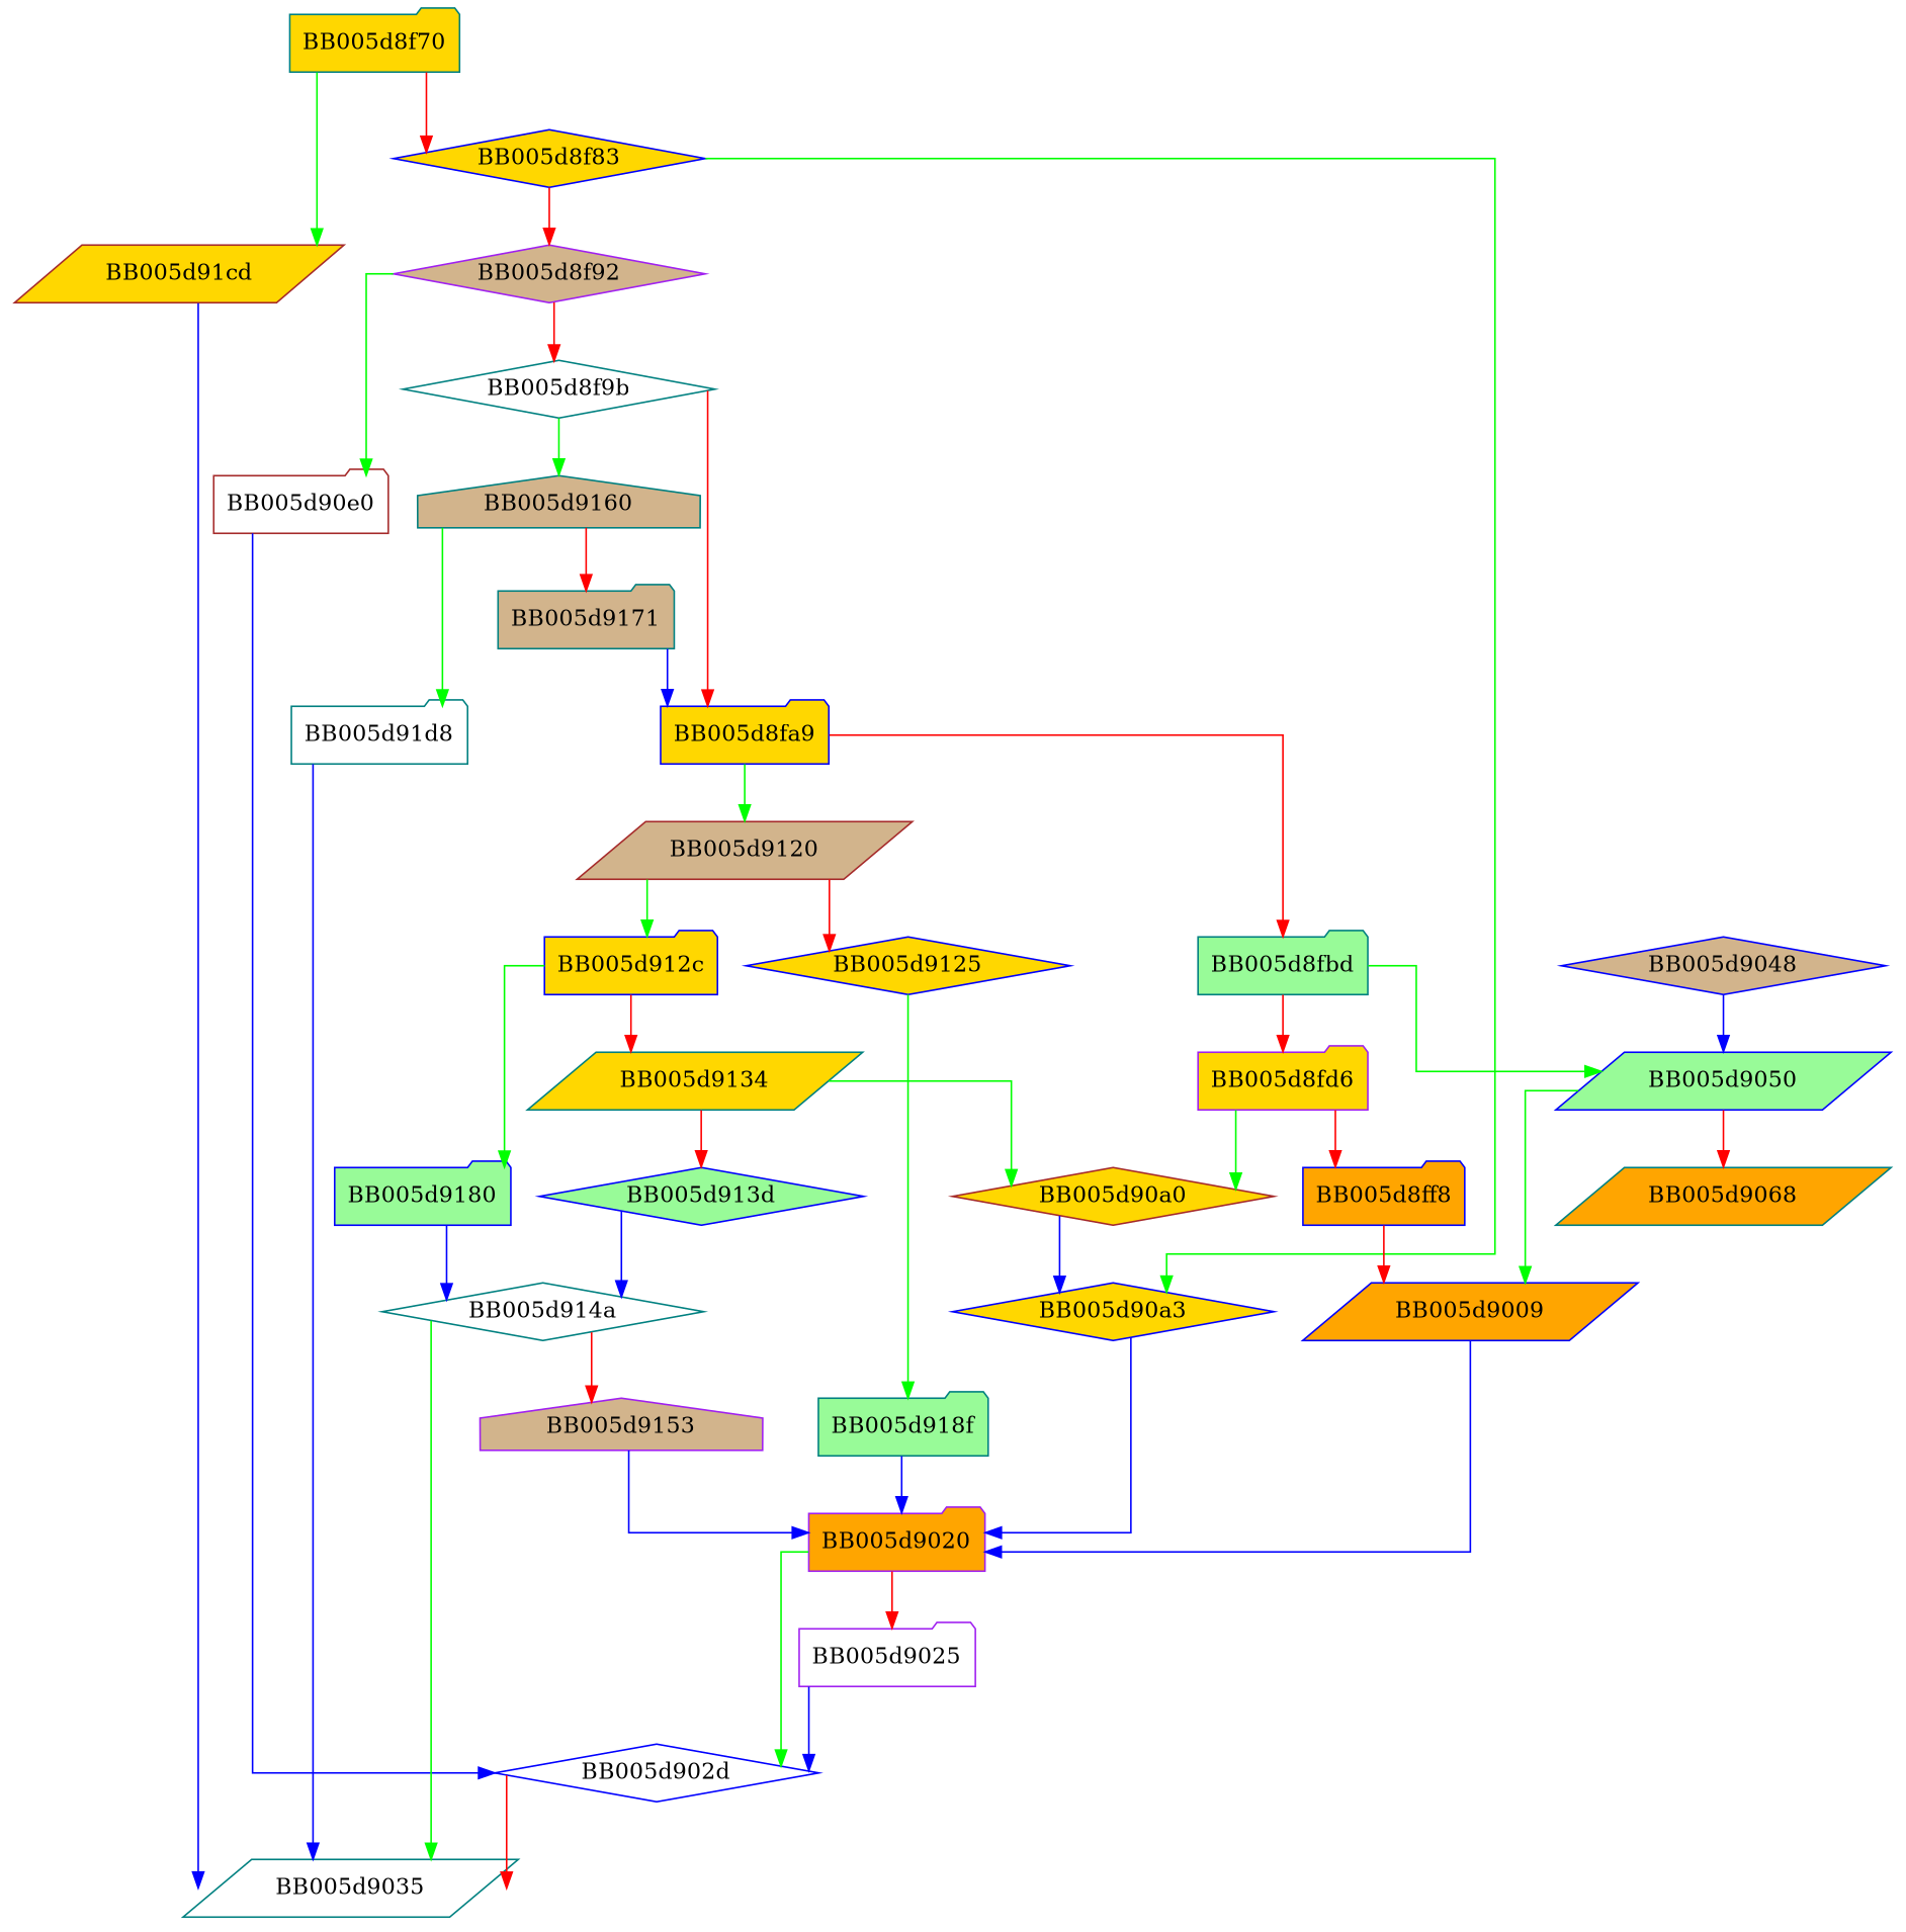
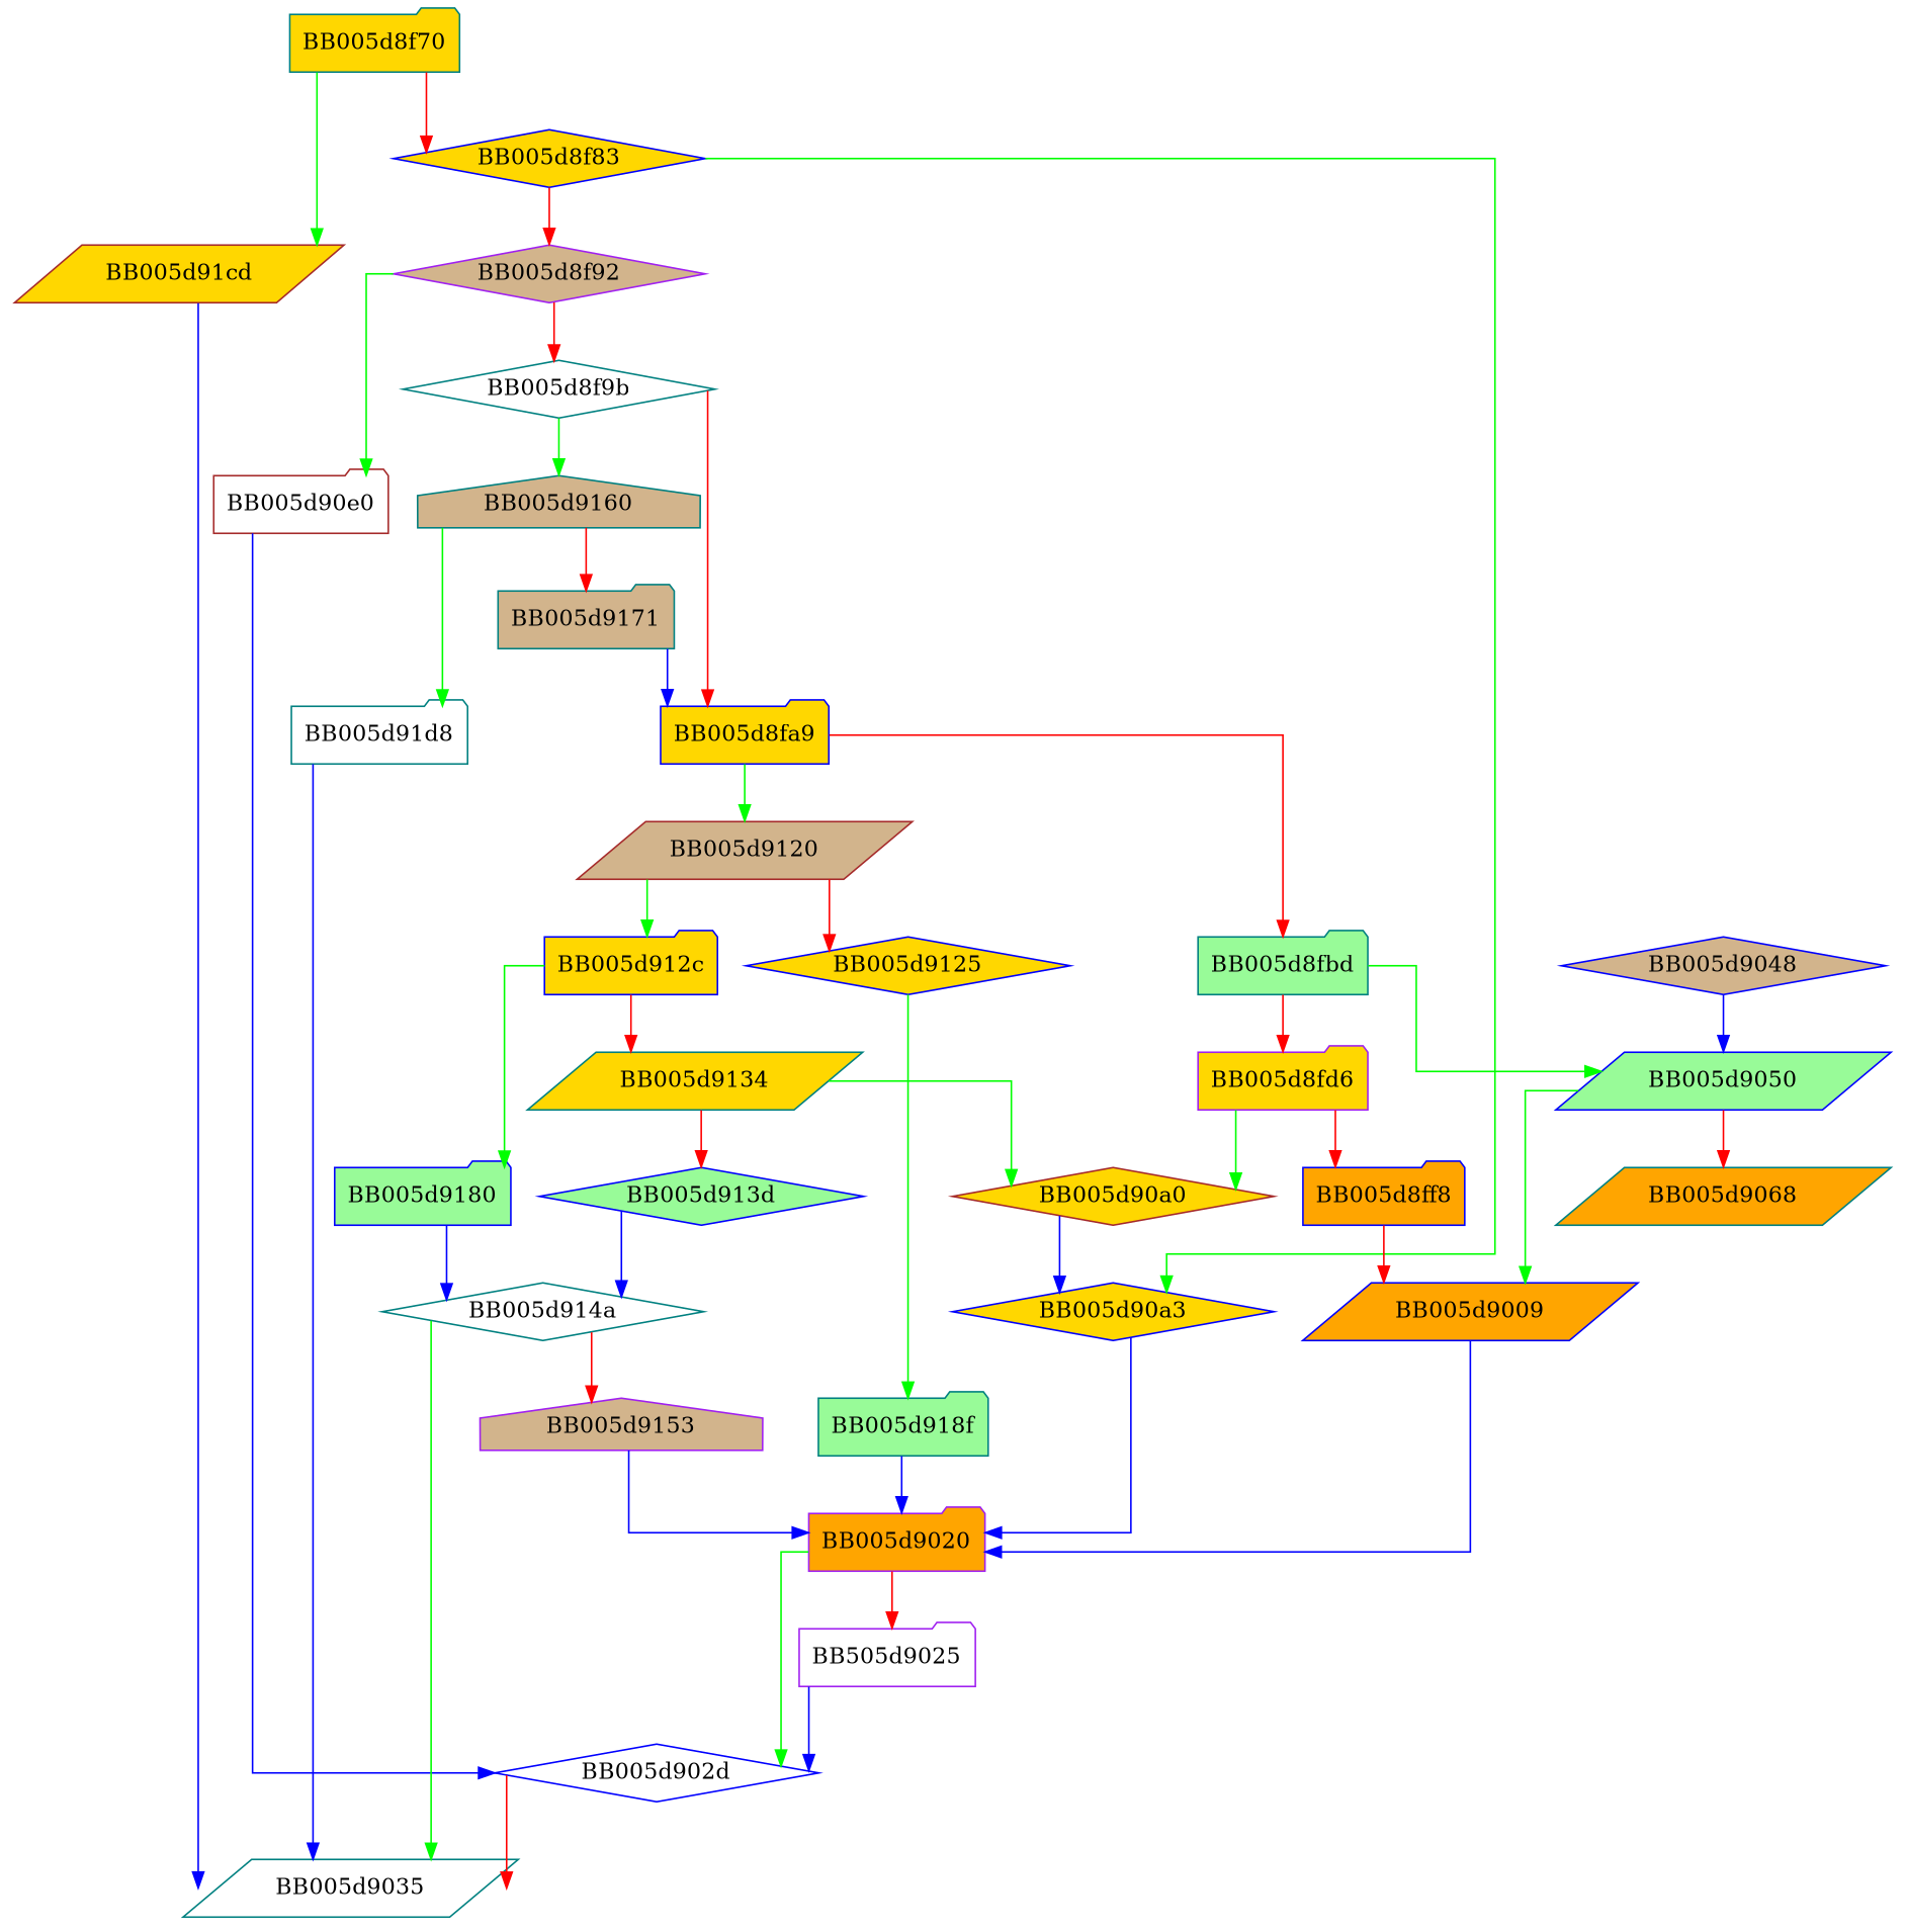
  digraph {
    splines=ortho
    node [color=blue fillcolor=gold shape=folder style=filled]
    edge [color=red]
    BB005d8f70 [color=teal]
    BB005d91cd [color=brown shape=parallelogram]
    BB005d8f83 [shape=diamond]
    BB005d9035 [color=teal fillcolor=white shape=parallelogram]
    BB005d90a3 [shape=diamond]
    BB005d8f92 [color=purple fillcolor=tan shape=diamond]
    BB005d9020 [color=purple fillcolor=orange]
    BB005d90e0 [color=brown fillcolor=white]
    BB005d8f9b [color=teal fillcolor=white shape=diamond]
    BB005d902d [fillcolor=white shape=diamond]
-   BB005d9025 [color=purple fillcolor=white]
+   BB005d9025 [color=purple fillcolor=white label=BB505d9025]
    BB005d9160 [color=teal fillcolor=tan shape=house]
    BB005d8fa9
    BB005d91d8 [color=teal fillcolor=white]
    BB005d9171 [color=teal fillcolor=tan]
    BB005d9120 [color=brown fillcolor=tan shape=parallelogram]
    BB005d8fbd [color=teal fillcolor=palegreen]
    BB005d912c
    BB005d9125 [shape=diamond]
    BB005d9050 [fillcolor=palegreen shape=parallelogram]
    BB005d8fd6 [color=purple]
    BB005d9180 [fillcolor=palegreen]
    BB005d9134 [color=teal shape=parallelogram]
    BB005d918f [color=teal fillcolor=palegreen]
    BB005d9009 [fillcolor=orange shape=parallelogram]
    BB005d9068 [color=teal fillcolor=orange shape=parallelogram]
    BB005d90a0 [color=brown shape=diamond]
    BB005d8ff8 [fillcolor=orange]
    BB005d9048 [fillcolor=tan shape=diamond]
    BB005d914a [color=teal fillcolor=white shape=diamond]
    BB005d913d [fillcolor=palegreen shape=diamond]
    BB005d9153 [color=purple fillcolor=tan shape=house]
    BB005d8f70 -> BB005d91cd [color=green]
    BB005d8f70 -> BB005d8f83
    BB005d91cd -> BB005d9035 [color=blue]
    BB005d8f83 -> BB005d90a3 [color=green]
    BB005d8f83 -> BB005d8f92
    BB005d90a3 -> BB005d9020 [color=blue]
    BB005d8f92 -> BB005d90e0 [color=green]
    BB005d8f92 -> BB005d8f9b
    BB005d9020 -> BB005d902d [color=green]
    BB005d9020 -> BB005d9025
    BB005d90e0 -> BB005d902d [color=blue]
    BB005d8f9b -> BB005d9160 [color=green]
    BB005d8f9b -> BB005d8fa9
    BB005d902d -> BB005d9035
    BB005d9025 -> BB005d902d [color=blue]
    BB005d9160 -> BB005d91d8 [color=green]
    BB005d9160 -> BB005d9171
    BB005d8fa9 -> BB005d9120 [color=green]
    BB005d8fa9 -> BB005d8fbd
    BB005d91d8 -> BB005d9035 [color=blue]
    BB005d9171 -> BB005d8fa9 [color=blue]
    BB005d9120 -> BB005d912c [color=green]
    BB005d9120 -> BB005d9125
    BB005d8fbd -> BB005d9050 [color=green]
    BB005d8fbd -> BB005d8fd6
    BB005d912c -> BB005d9180 [color=green]
    BB005d912c -> BB005d9134
    BB005d9125 -> BB005d918f [color=green]
    BB005d9050 -> BB005d9009 [color=green]
    BB005d9050 -> BB005d9068
    BB005d8fd6 -> BB005d90a0 [color=green]
    BB005d8fd6 -> BB005d8ff8
    BB005d9180 -> BB005d914a [color=blue]
    BB005d9134 -> BB005d90a0 [color=green]
    BB005d9134 -> BB005d913d
    BB005d918f -> BB005d9020 [color=blue]
    BB005d9009 -> BB005d9020 [color=blue]
    BB005d90a0 -> BB005d90a3 [color=blue]
    BB005d8ff8 -> BB005d9009
    BB005d9048 -> BB005d9050 [color=blue]
    BB005d914a -> BB005d9035 [color=green]
    BB005d914a -> BB005d9153
    BB005d913d -> BB005d914a [color=blue]
    BB005d9153 -> BB005d9020 [color=blue]
  }
